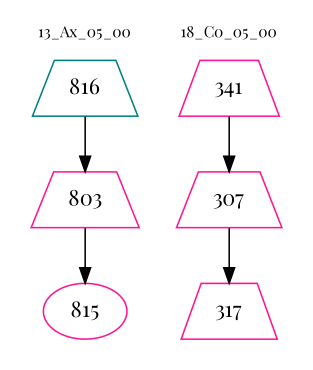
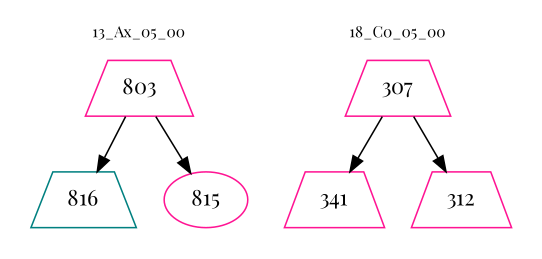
  digraph {
    fontname="Playfair Display"
    node [color=deeppink fontname="Playfair Display" shape=trapezium]
    edge [color=black fontname="Playfair Display"]
    n1 [label=803]
    n2 [color=teal label=816]
    n3 [label=815 shape=ellipse]
    n4 [label=307]
    n5 [label=341]
-   n6 [label=317]
+   n6 [label=312]
    subgraph cluster_1 {
      color=white
      fontsize=10
      label="13_Ax_05_00"
      n1
      n2
      n3
    }
    subgraph cluster_2 {
      color=white
      fontsize=10
      label="18_C0_05_00"
      n4
      n5
      n6
    }
-   n2 -> n1
+   n1 -> n2
    n1 -> n3
-   n5 -> n4
+   n4 -> n5
    n4 -> n6
  }
